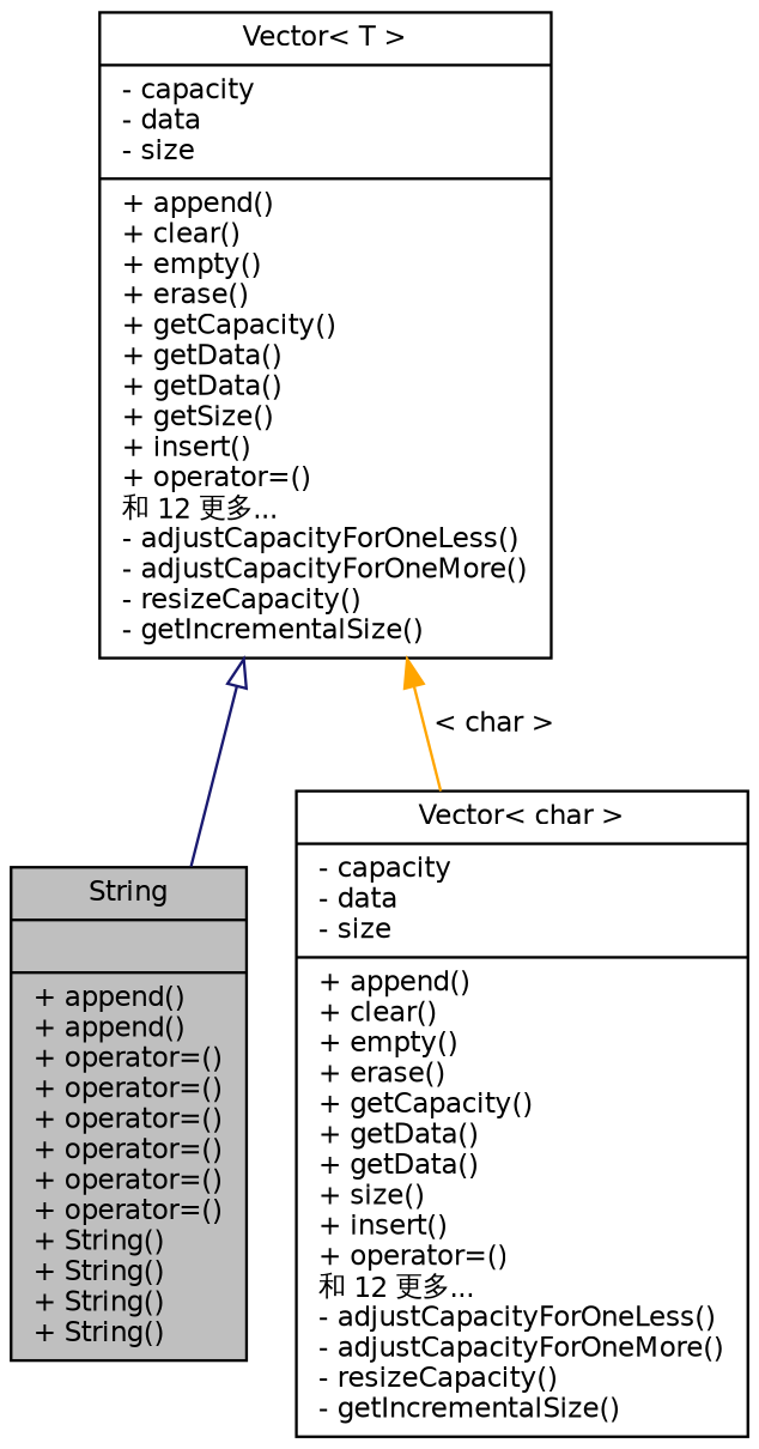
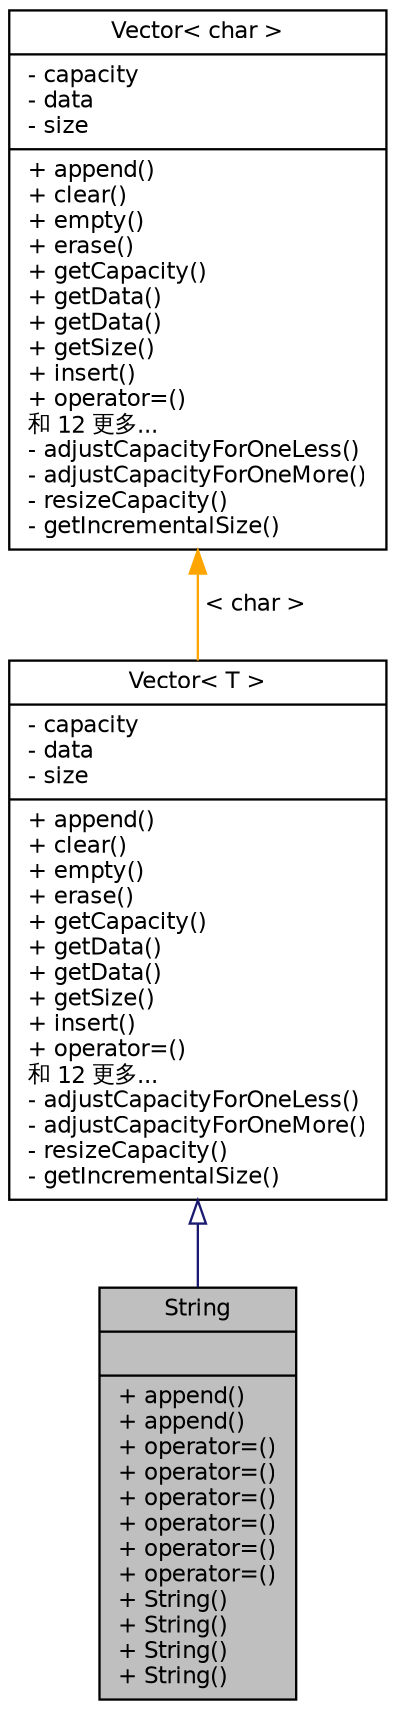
  digraph {
    node [color=black fillcolor=white fontname=Helvetica fontsize=10 shape=record style=filled]
    edge [dir=back fontname=Helvetica fontsize=10 labelfontname=Helvetica labelfontsize=10 style=solid]
    n1 [fillcolor=grey75 fontcolor=black height=0.2 label="{String\n||+ append()\l+ append()\l+ operator=()\l+ operator=()\l+ operator=()\l+ operator=()\l+ operator=()\l+ operator=()\l+ String()\l+ String()\l+ String()\l+ String()\l}" width=0.4]
-   n2 [height=0.2 label="{Vector\< char \>\n|- capacity\l- data\l- size\l|+ append()\l+ clear()\l+ empty()\l+ erase()\l+ getCapacity()\l+ getData()\l+ getData()\l+ size()\l+ insert()\l+ operator=()\l和 12 更多...\l- adjustCapacityForOneLess()\l- adjustCapacityForOneMore()\l- resizeCapacity()\l- getIncrementalSize()\l}" width=0.4]
+   n2 [height=0.2 label="{Vector\< char \>\n|- capacity\l- data\l- size\l|+ append()\l+ clear()\l+ empty()\l+ erase()\l+ getCapacity()\l+ getData()\l+ getData()\l+ getSize()\l+ insert()\l+ operator=()\l和 12 更多...\l- adjustCapacityForOneLess()\l- adjustCapacityForOneMore()\l- resizeCapacity()\l- getIncrementalSize()\l}" width=0.4]
    n3 [height=0.2 label="{Vector\< T \>\n|- capacity\l- data\l- size\l|+ append()\l+ clear()\l+ empty()\l+ erase()\l+ getCapacity()\l+ getData()\l+ getData()\l+ getSize()\l+ insert()\l+ operator=()\l和 12 更多...\l- adjustCapacityForOneLess()\l- adjustCapacityForOneMore()\l- resizeCapacity()\l- getIncrementalSize()\l}" width=0.4]
    n3 -> n1 [arrowtail=onormal color=midnightblue]
-   n3 -> n2 [color=orange label=" \< char \>"]
+   n2 -> n3 [color=orange label=" \< char \>"]
  }
